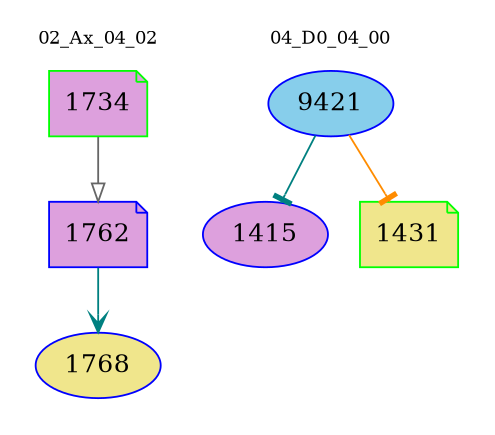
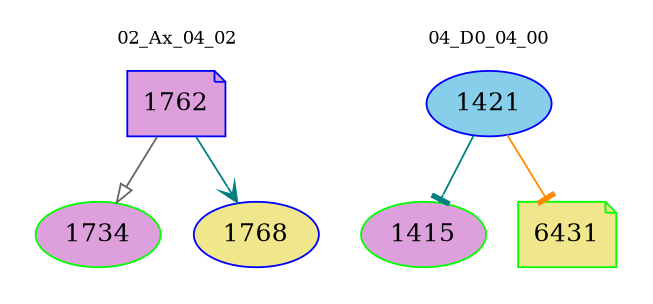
  digraph {
    node [color=blue fillcolor=plum shape=note style=filled]
    edge [arrowhead=tee color=teal]
    n1 [label=1762]
-   n2 [color=green label=1734]
+   n2 [color=green label=1734 shape=ellipse]
    n3 [fillcolor=khaki label=1768 shape=ellipse]
-   n4 [fillcolor=skyblue label=9421 shape=ellipse]
-   n5 [label=1415 shape=ellipse]
-   n6 [color=green fillcolor=khaki label=1431]
+   n4 [fillcolor=skyblue label=1421 shape=ellipse]
+   n5 [color=green label=1415 shape=ellipse]
+   n6 [color=green fillcolor=khaki label=6431]
    subgraph cluster_1 {
      color=white
      fontsize=10
      label="02_Ax_04_02"
      n1
      n2
      n3
    }
    subgraph cluster_2 {
      color=white
      fontsize=10
      label="04_D0_04_00"
      n4
      n5
      n6
    }
-   n2 -> n1 [arrowhead=onormal color=gray40]
+   n1 -> n2 [arrowhead=onormal color=gray40]
    n1 -> n3 [arrowhead=vee]
    n4 -> n5
    n4 -> n6 [color=darkorange]
  }
